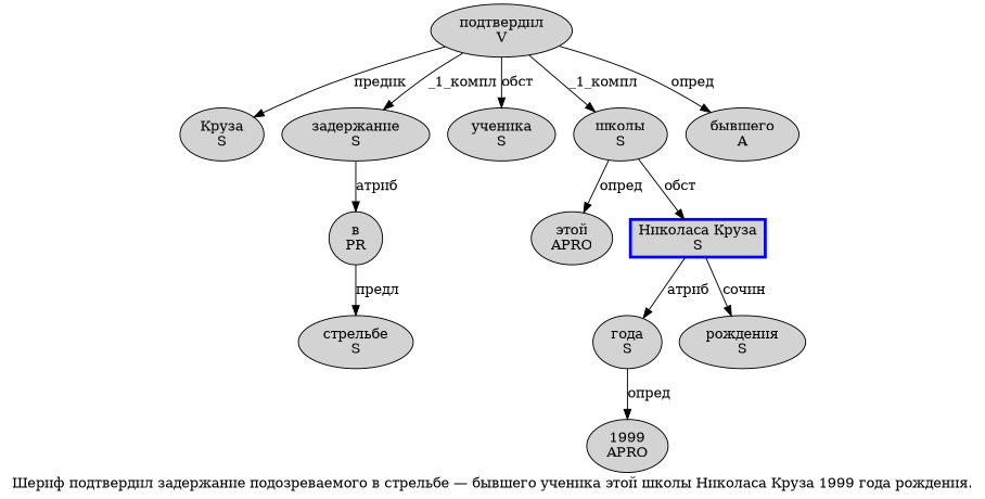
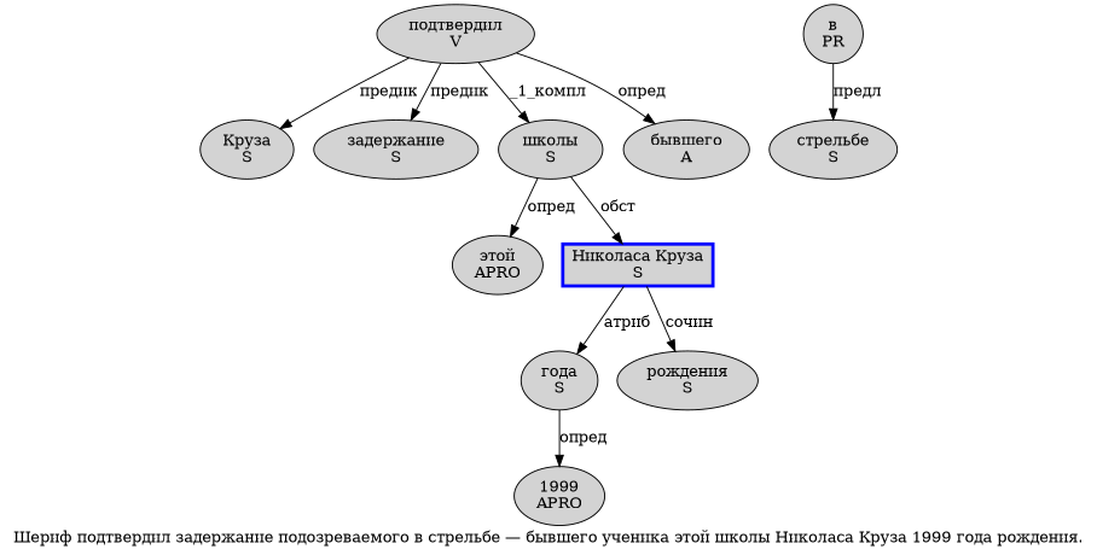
  digraph {
    label="Шериф подтвердил задержание подозреваемого в стрельбе — бывшего ученика этой школы Николаса Круза 1999 года рождения."
    node [fillcolor=lightgray penwidth=1 shape=ellipse style=filled]
    n1 [label="Круза\nS"]
    n2 [label="подтвердил\nV"]
    n3 [label="задержание\nS"]
-   n4 [label="ученика\nS"]
    n5 [label="школы\nS"]
    n6 [label="бывшего\nA"]
    n7 [label="в\nPR"]
    n8 [label="этой\nAPRO"]
    n9 [color=blue label="Николаса Круза\nS" penwidth=3 shape=box]
    n10 [label="стрельбе\nS"]
    n11 [label="года\nS"]
    n12 [label="рождения\nS"]
    n13 [label="1999\nAPRO"]
    n2 -> n1 [label="предик"]
-   n2 -> n3 [label="_1_компл"]
-   n2 -> n4 [label="обст"]
+   n2 -> n3 [label="предик"]
    n2 -> n5 [label="_1_компл"]
    n2 -> n6 [label="опред"]
-   n3 -> n7 [label="атриб"]
    n5 -> n8 [label="опред"]
    n5 -> n9 [label="обст"]
    n7 -> n10 [label="предл"]
    n9 -> n11 [label="атриб"]
    n9 -> n12 [label="сочин"]
    n11 -> n13 [label="опред"]
  }
